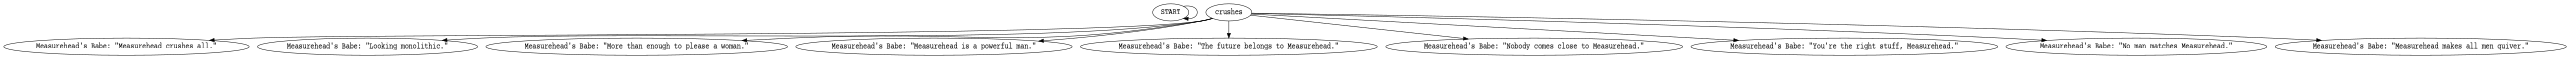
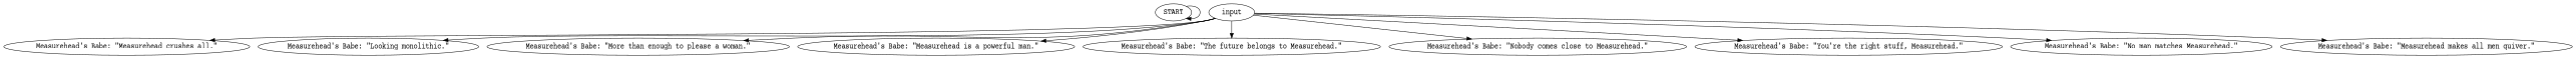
  digraph {
    fontname="Courier Prime"
    node [fontname="Courier Prime"]
    edge [fontname="Courier Prime"]
    n1 [label=START]
-   n2 [label=crushes]
+   n2 [label=input]
    n3 [label="Measurehead's Babe: \"Measurehead crushes all.\""]
    n4 [label="Measurehead's Babe: \"Looking monolithic.\""]
    n5 [label="Measurehead's Babe: \"More than enough to please a woman.\""]
    n6 [label="Measurehead's Babe: \"Measurehead is a powerful man.\""]
    n7 [label="Measurehead's Babe: \"The future belongs to Measurehead.\""]
    n8 [label="Measurehead's Babe: \"Nobody comes close to Measurehead.\""]
    n9 [label="Measurehead's Babe: \"You're the right stuff, Measurehead.\""]
    n10 [label="Measurehead's Babe: \"No man matches Measurehead.\""]
    n11 [label="Measurehead's Babe: \"Measurehead makes all men quiver.\""]
    n1 -> n1
    n2 -> n3
    n2 -> n4
    n2 -> n5
    n2 -> n6
    n2 -> n7
    n2 -> n8
    n2 -> n9
    n2 -> n10
    n2 -> n11
  }
